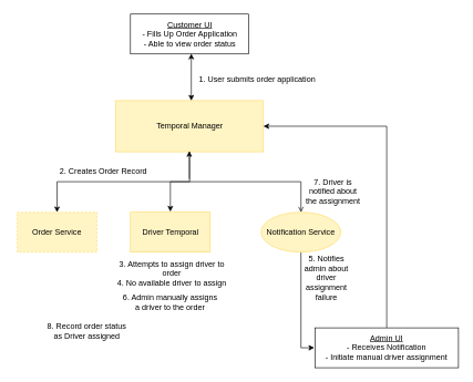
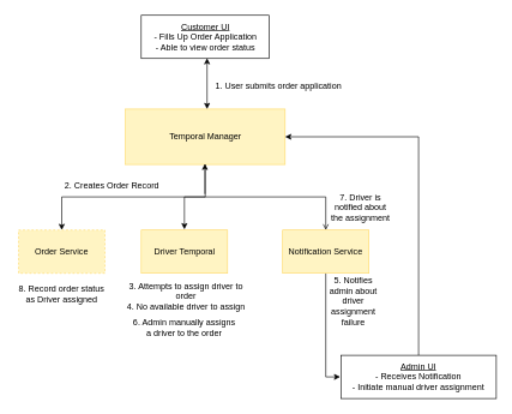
  <mxCell id="0" />
  <mxCell id="1" parent="0" />
  <mxCell id="2" value="&lt;u&gt;Customer UI&lt;/u&gt;&lt;div&gt;- Fills Up Order Application&lt;/div&gt;&lt;div&gt;- Able to view order status&lt;/div&gt;" style="rounded=0;whiteSpace=wrap;html=1;" parent="1" vertex="1"><mxGeometry x="195.5" y="20.75" width="178" height="60" as="geometry" /></mxCell>
  <mxCell id="3" value="Temporal Manager" style="rounded=0;whiteSpace=wrap;html=1;fillColor=light-dark(#FFF4C3,var(--ge-dark-color, #121212));strokeColor=light-dark(#FFD966,#FFFFFF);" parent="1" vertex="1"><mxGeometry x="173.5" y="151" width="222" height="77" as="geometry" /></mxCell>
  <mxCell id="4" value="Order Service" style="rounded=0;whiteSpace=wrap;html=1;fillColor=light-dark(#FFF4C3,var(--ge-dark-color, #121212));strokeColor=light-dark(#FFD966,#FFFFFF);dashed=1;" parent="1" vertex="1"><mxGeometry x="25" y="319" width="120" height="60" as="geometry" /></mxCell>
  <mxCell id="5" value="Driver Temporal" style="rounded=0;whiteSpace=wrap;html=1;fillColor=light-dark(#FFF4C3,var(--ge-dark-color, #121212));strokeColor=light-dark(#FFD966,#FFFFFF);" parent="1" vertex="1"><mxGeometry x="195.5" y="319" width="120" height="60" as="geometry" /></mxCell>
  <mxCell id="6" style="edgeStyle=orthogonalEdgeStyle;rounded=0;orthogonalLoop=1;jettySize=auto;html=1;exitX=0.5;exitY=1;exitDx=0;exitDy=0;entryX=0;entryY=0.5;entryDx=0;entryDy=0;" parent="1" source="7" edge="1"><mxGeometry relative="1" as="geometry"><mxPoint x="472" y="523" as="targetPoint" /><Array as="points"><mxPoint x="452" y="523" /></Array></mxGeometry></mxCell>
- <mxCell id="7" value="Notification Service" style="ellipse;whiteSpace=wrap;html=1;strokeColor=light-dark(#FFD966,#FFFFFF);fillColor=light-dark(#FFF4C3,var(--ge-dark-color, #121212));" parent="1" vertex="1"><mxGeometry x="392" y="319" width="120" height="60" as="geometry" /></mxCell>
+ <mxCell id="7" value="Notification Service" style="rounded=0;whiteSpace=wrap;html=1;strokeColor=light-dark(#FFD966,#FFFFFF);fillColor=light-dark(#FFF4C3,var(--ge-dark-color, #121212));" parent="1" vertex="1"><mxGeometry x="392" y="319" width="120" height="60" as="geometry" /></mxCell>
  <mxCell id="8" value="2. Creates Order Record" style="text;html=1;align=center;verticalAlign=middle;whiteSpace=wrap;rounded=0;" parent="1" vertex="1"><mxGeometry x="80" y="243" width="150" height="30" as="geometry" /></mxCell>
  <mxCell id="9" value="" style="endArrow=open;startArrow=classic;html=1;rounded=0;entryX=0.5;entryY=0;entryDx=0;entryDy=0;exitX=0.5;exitY=0;exitDx=0;exitDy=0;" parent="1" source="4" target="7" edge="1"><mxGeometry width="50" height="50" relative="1" as="geometry"><mxPoint x="-48" y="259" as="sourcePoint" /><mxPoint x="422" y="274" as="targetPoint" /><Array as="points"><mxPoint x="85" y="273" /><mxPoint x="452" y="273" /></Array></mxGeometry></mxCell>
  <mxCell id="10" value="1. User submits order application" style="text;html=1;align=center;verticalAlign=middle;whiteSpace=wrap;rounded=0;" parent="1" vertex="1"><mxGeometry x="263" y="90" width="247" height="58" as="geometry" /></mxCell>
  <mxCell id="11" value="3. Attempts to assign driver to order&lt;div&gt;4. No available driver to assign&lt;br&gt;&lt;div&gt;&lt;br&gt;&lt;/div&gt;&lt;/div&gt;" style="text;html=1;align=center;verticalAlign=middle;whiteSpace=wrap;rounded=0;" parent="1" vertex="1"><mxGeometry x="171" y="403" width="174" height="30" as="geometry" /></mxCell>
  <mxCell id="12" value="" style="endArrow=classic;html=1;rounded=0;entryX=0.5;entryY=1;entryDx=0;entryDy=0;" parent="1" edge="1"><mxGeometry width="50" height="50" relative="1" as="geometry"><mxPoint x="284" y="269" as="sourcePoint" /><mxPoint x="284" y="227" as="targetPoint" /></mxGeometry></mxCell>
  <mxCell id="13" value="" style="endArrow=classic;startArrow=classic;html=1;rounded=0;" parent="1" edge="1"><mxGeometry width="50" height="50" relative="1" as="geometry"><mxPoint x="287" y="151" as="sourcePoint" /><mxPoint x="287" y="80.289" as="targetPoint" /></mxGeometry></mxCell>
  <mxCell id="14" value="5. Notifies admin about driver assignment failure" style="text;html=1;align=center;verticalAlign=middle;whiteSpace=wrap;rounded=0;" parent="1" vertex="1"><mxGeometry x="447" y="403" width="87" height="30" as="geometry" /></mxCell>
  <mxCell id="15" style="edgeStyle=orthogonalEdgeStyle;rounded=0;orthogonalLoop=1;jettySize=auto;html=1;exitX=0.5;exitY=0;exitDx=0;exitDy=0;entryX=1;entryY=0.5;entryDx=0;entryDy=0;" parent="1" source="16" target="3" edge="1"><mxGeometry relative="1" as="geometry" /></mxCell>
  <mxCell id="16" value="&lt;u&gt;Admin UI&lt;/u&gt;&lt;div&gt;- Receives Notification&lt;/div&gt;&lt;div&gt;- Initiate manual driver assignment&lt;/div&gt;" style="rounded=0;whiteSpace=wrap;html=1;" parent="1" vertex="1"><mxGeometry x="473" y="493" width="216" height="60" as="geometry" /></mxCell>
  <mxCell id="17" value="6. Admin manually assigns a driver to the order" style="text;html=1;align=center;verticalAlign=middle;whiteSpace=wrap;rounded=0;" parent="1" vertex="1"><mxGeometry x="182" y="440" width="147" height="30" as="geometry" /></mxCell>
  <mxCell id="18" value="7. Driver is notified about the assignment" style="text;html=1;align=center;verticalAlign=middle;whiteSpace=wrap;rounded=0;" parent="1" vertex="1"><mxGeometry x="457" y="273" width="87" height="30" as="geometry" /></mxCell>
- <mxCell id="19" value="8. Record order status as Driver assigned" style="text;html=1;align=center;verticalAlign=middle;whiteSpace=wrap;rounded=0;" parent="1" vertex="1"><mxGeometry x="65" y="483" width="130" height="30" as="geometry" /></mxCell>
+ <mxCell id="19" value="8. Record order status as Driver assigned" style="text;html=1;align=center;verticalAlign=middle;whiteSpace=wrap;rounded=0;" parent="1" vertex="1"><mxGeometry x="20" y="393" width="130" height="30" as="geometry" /></mxCell>
  <mxCell id="20" style="edgeStyle=orthogonalEdgeStyle;rounded=0;orthogonalLoop=1;jettySize=auto;html=1;exitX=0.5;exitY=1;exitDx=0;exitDy=0;entryX=0.5;entryY=0;entryDx=0;entryDy=0;" parent="1" source="3" edge="1"><mxGeometry relative="1" as="geometry"><mxPoint x="284.5" y="227" as="sourcePoint" /><mxPoint x="255.5" y="318" as="targetPoint" /><Array as="points"><mxPoint x="285" y="273" /><mxPoint x="256" y="273" /><mxPoint x="256" y="318" /></Array></mxGeometry></mxCell>
